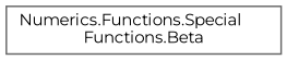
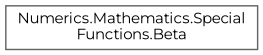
  digraph {
    rankdir=LR
    fontname=Montserrat
-   n1 [color=grey40 fillcolor=white fontname=Montserrat fontsize=10 height=0.2 label="Numerics.Functions.Special\lFunctions.Beta" shape=box style=filled width=0.4]
+   n1 [color=grey40 fillcolor=white fontname=Montserrat fontsize=10 height=0.2 label="Numerics.Mathematics.Special\lFunctions.Beta" shape=box style=filled width=0.4]
  }
